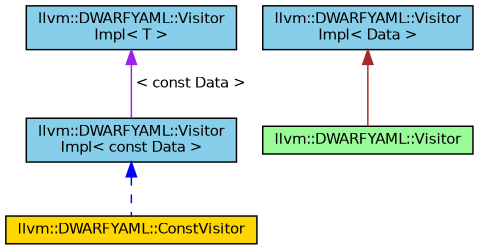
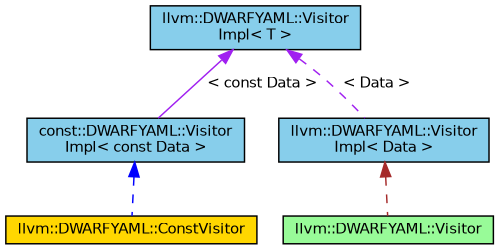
  digraph {
    node [color=black fillcolor=skyblue fontname=Helvetica fontsize=10 shape=box style=filled]
    edge [color=purple dir=back fontname=Helvetica fontsize=10 labelfontname=Helvetica labelfontsize=10 style=solid]
    n1 [fontcolor=black height=0.2 label="llvm::DWARFYAML::Visitor\lImpl\< T \>" width=0.4]
-   n2 [height=0.2 label="llvm::DWARFYAML::Visitor\lImpl\< const Data \>" width=0.4]
+   n2 [height=0.2 label="const::DWARFYAML::Visitor\lImpl\< const Data \>" width=0.4]
    n3 [height=0.2 label="llvm::DWARFYAML::Visitor\lImpl\< Data \>" width=0.4]
    n4 [fillcolor=gold height=0.2 label="llvm::DWARFYAML::ConstVisitor" width=0.4]
    n5 [fillcolor=palegreen height=0.2 label="llvm::DWARFYAML::Visitor" width=0.4]
    n1 -> n2 [label=" \< const Data \>"]
+   n1 -> n3 [label=" \< Data \>" style=dashed]
    n2 -> n4 [color=blue style=dashed]
-   n3 -> n5 [color=brown]
+   n3 -> n5 [color=brown style=dashed]
  }
